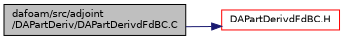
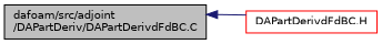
  digraph {
    rankdir=LR
    node [fontname=Helvetica fontsize=10 shape=record]
    n1 [color=black fillcolor=grey75 fontcolor=black height=0.2 label="dafoam/src/adjoint\l/DAPartDeriv/DAPartDerivdFdBC.C" style=filled width=0.4]
    n2 [color=red height=0.2 label="DAPartDerivdFdBC.H" width=0.4]
-   n1 -> n2 [color=midnightblue fontname=Helvetica fontsize=10 labelfontname=Helvetica labelfontsize=10 style=solid]
+   n2 -> n1 [color=midnightblue fontname=Helvetica fontsize=10 labelfontname=Helvetica labelfontsize=10 style=solid]
  }
